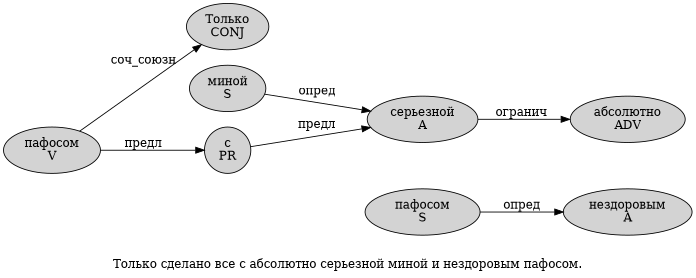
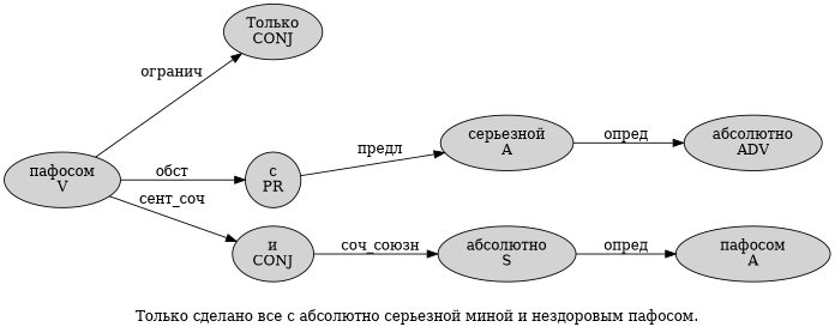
  digraph {
    label="Только сделано все с абсолютно серьезной миной и нездоровым пафосом."
    rankdir=LR
    node [fillcolor=lightgray penwidth=1 shape=ellipse style=filled]
    n1 [label="Только\nCONJ"]
    n2 [label="пафосом\nV"]
    n3 [label="с\nPR"]
+   n4 [label="и\nCONJ"]
    n5 [label="серьезной\nA"]
-   n6 [label="пафосом\nS"]
-   n7 [label="миной\nS"]
+   n6 [label="абсолютно\nS"]
    n8 [label="абсолютно\nADV"]
-   n9 [label="нездоровым\nA"]
-   n2 -> n1 [label="соч_союзн"]
-   n2 -> n3 [label="предл"]
+   n9 [label="пафосом\nA"]
+   n2 -> n1 [label="огранич"]
+   n2 -> n3 [label="обст"]
+   n2 -> n4 [label="сент_соч"]
    n3 -> n5 [label="предл"]
-   n5 -> n8 [label="огранич"]
+   n4 -> n6 [label="соч_союзн"]
+   n5 -> n8 [label="опред"]
    n6 -> n9 [label="опред"]
-   n7 -> n5 [label="опред"]
  }
